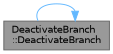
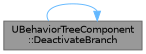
  digraph {
    rankdir=LR
-   n1 [color=gray40 fillcolor=grey60 fontcolor=black fontname=Helvetica fontsize=10 height=0.2 label="DeactivateBranch\l::DeactivateBranch" shape=box style=filled width=0.4]
+   n1 [color=gray40 fillcolor=grey60 fontcolor=black fontname=Helvetica fontsize=10 height=0.2 label="UBehaviorTreeComponent\l::DeactivateBranch" shape=box style=filled width=0.4]
    n1 -> n1 [color=steelblue1 fontname=Helvetica fontsize=10 labelfontname=Helvetica labelfontsize=10 style=solid]
  }
